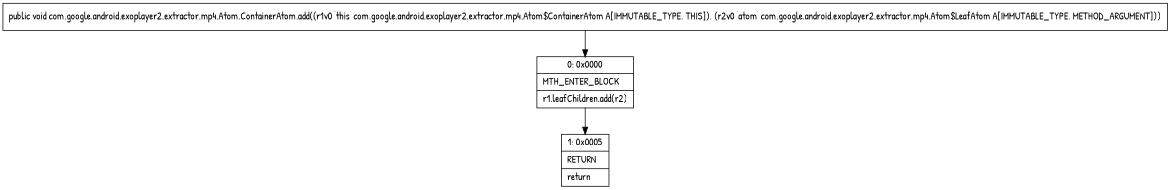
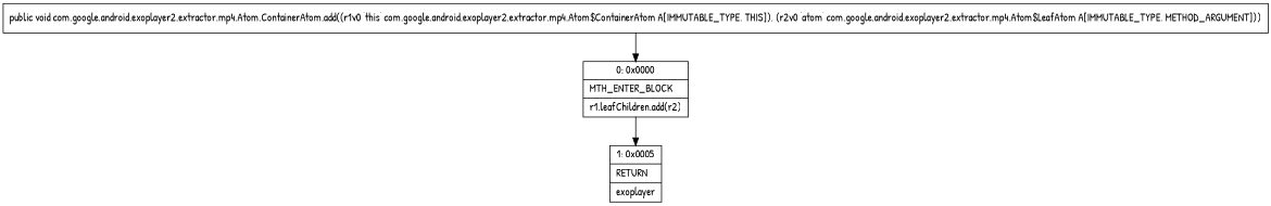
  digraph {
    fontname="Patrick Hand"
    node [shape=record fontname="Patrick Hand"]
    edge [fontname="Patrick Hand"]
    n1 [label="{0\:\ 0x0000|MTH_ENTER_BLOCK\l|r1.leafChildren.add(r2)\l}"]
-   n2 [label="{1\:\ 0x0005|RETURN\l|return\l}"]
+   n2 [label="{1\:\ 0x0005|RETURN\l|exoplayer\l}"]
    n3 [label="{public void com.google.android.exoplayer2.extractor.mp4.Atom.ContainerAtom.add((r1v0 'this' com.google.android.exoplayer2.extractor.mp4.Atom$ContainerAtom A[IMMUTABLE_TYPE, THIS]), (r2v0 'atom' com.google.android.exoplayer2.extractor.mp4.Atom$LeafAtom A[IMMUTABLE_TYPE, METHOD_ARGUMENT])) }"]
    n1 -> n2
    n3 -> n1
  }
